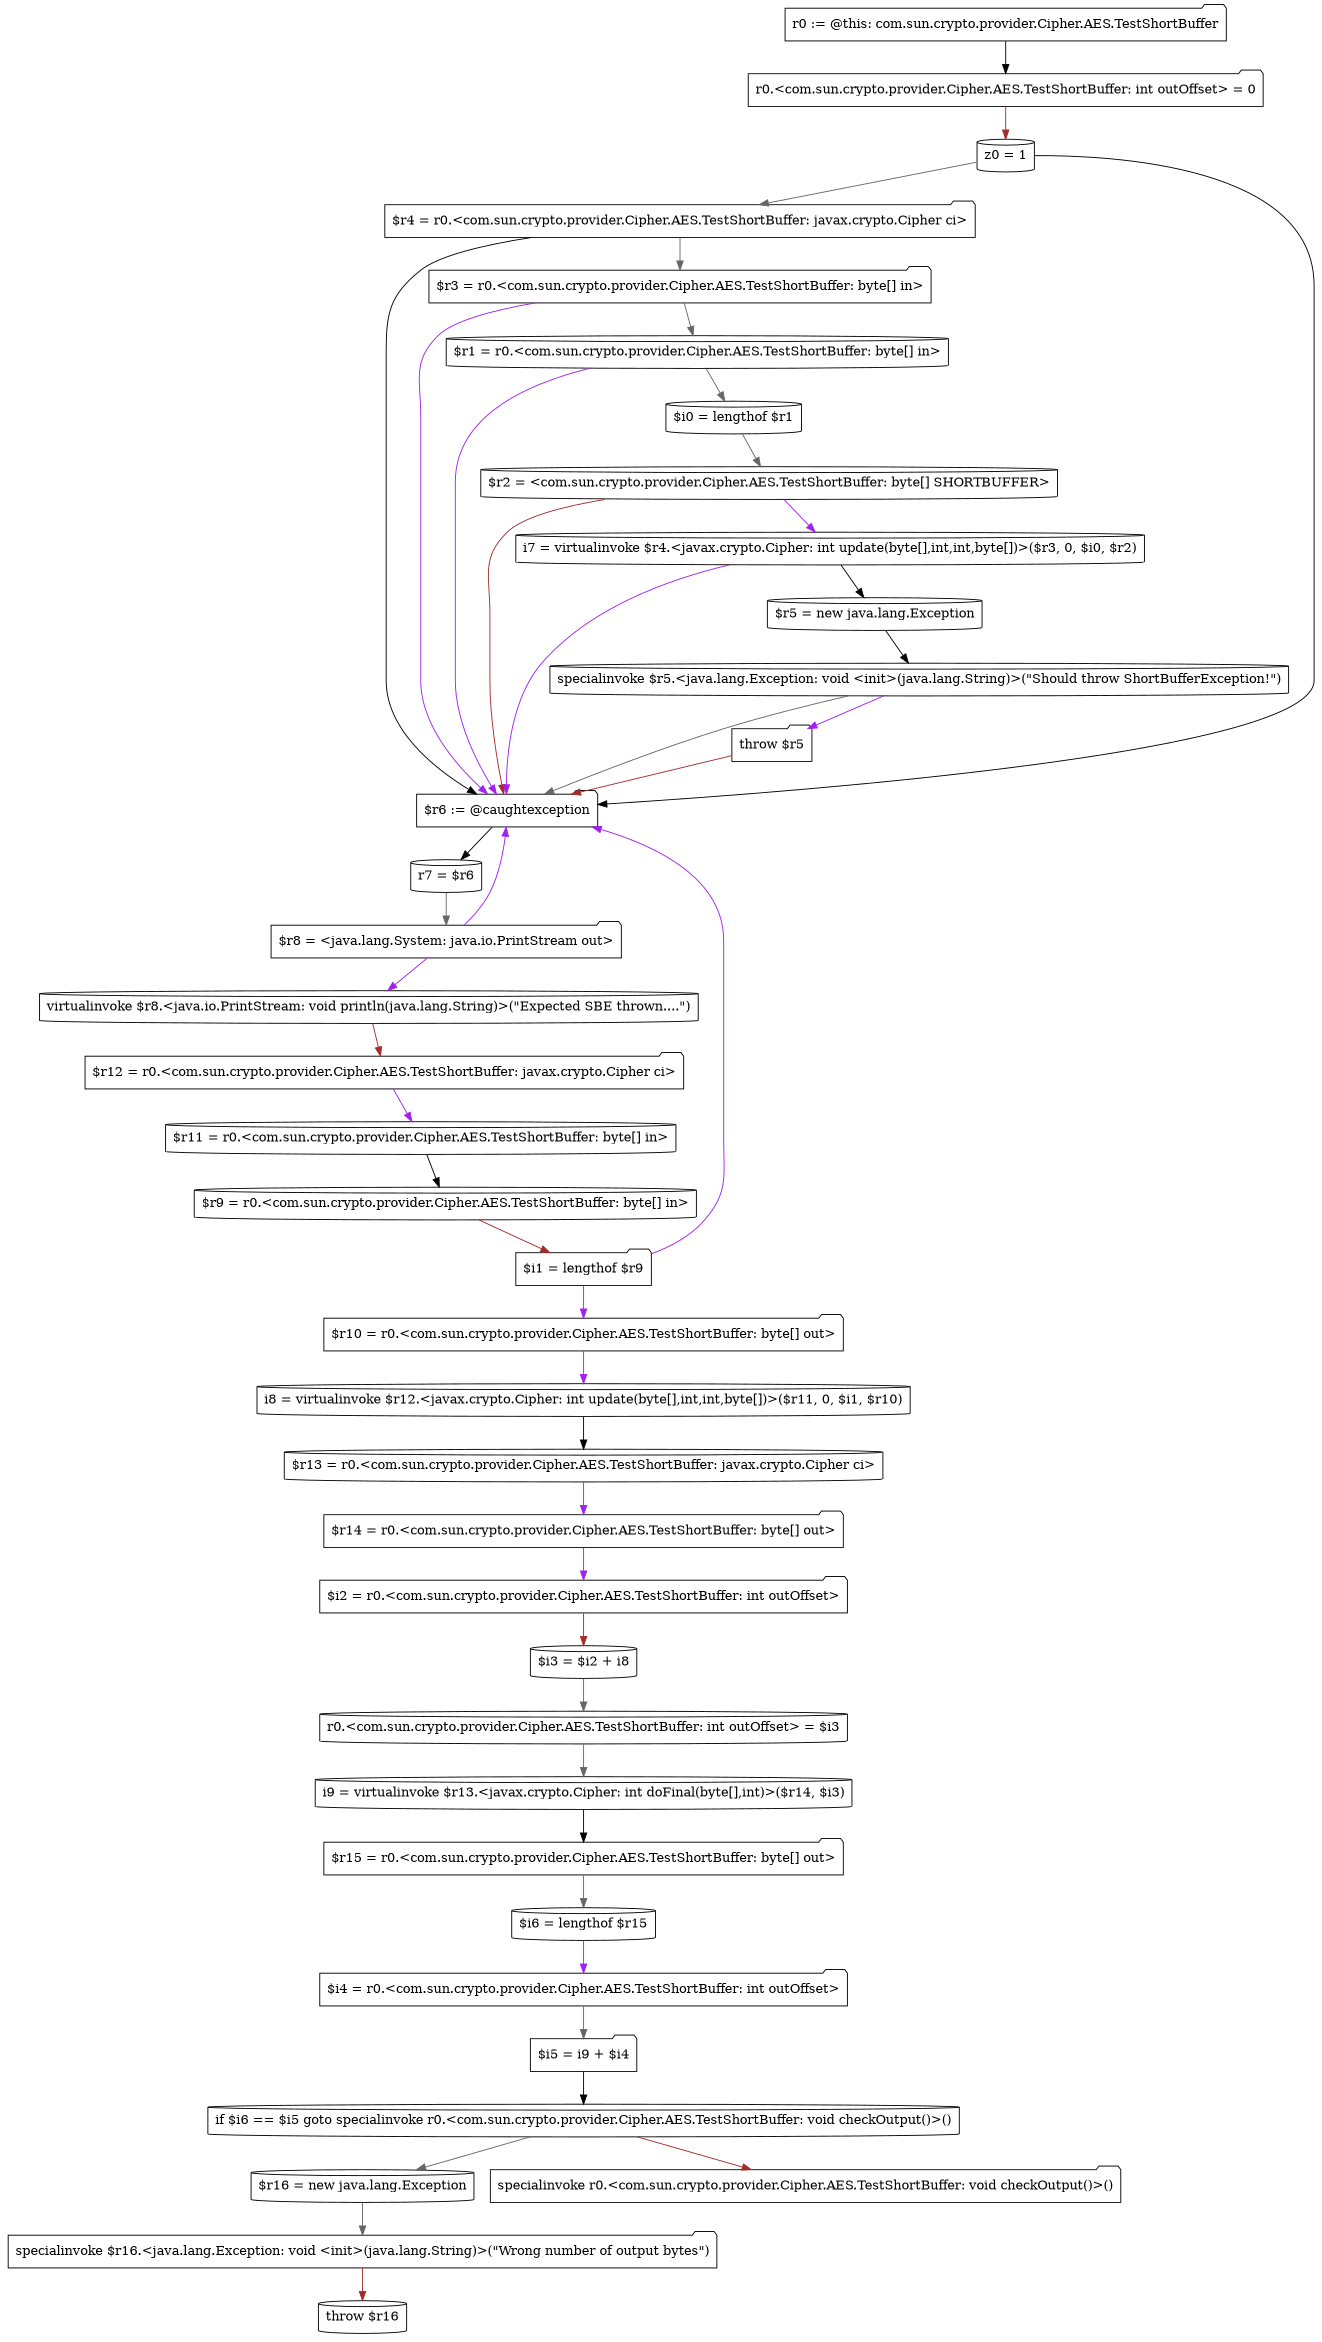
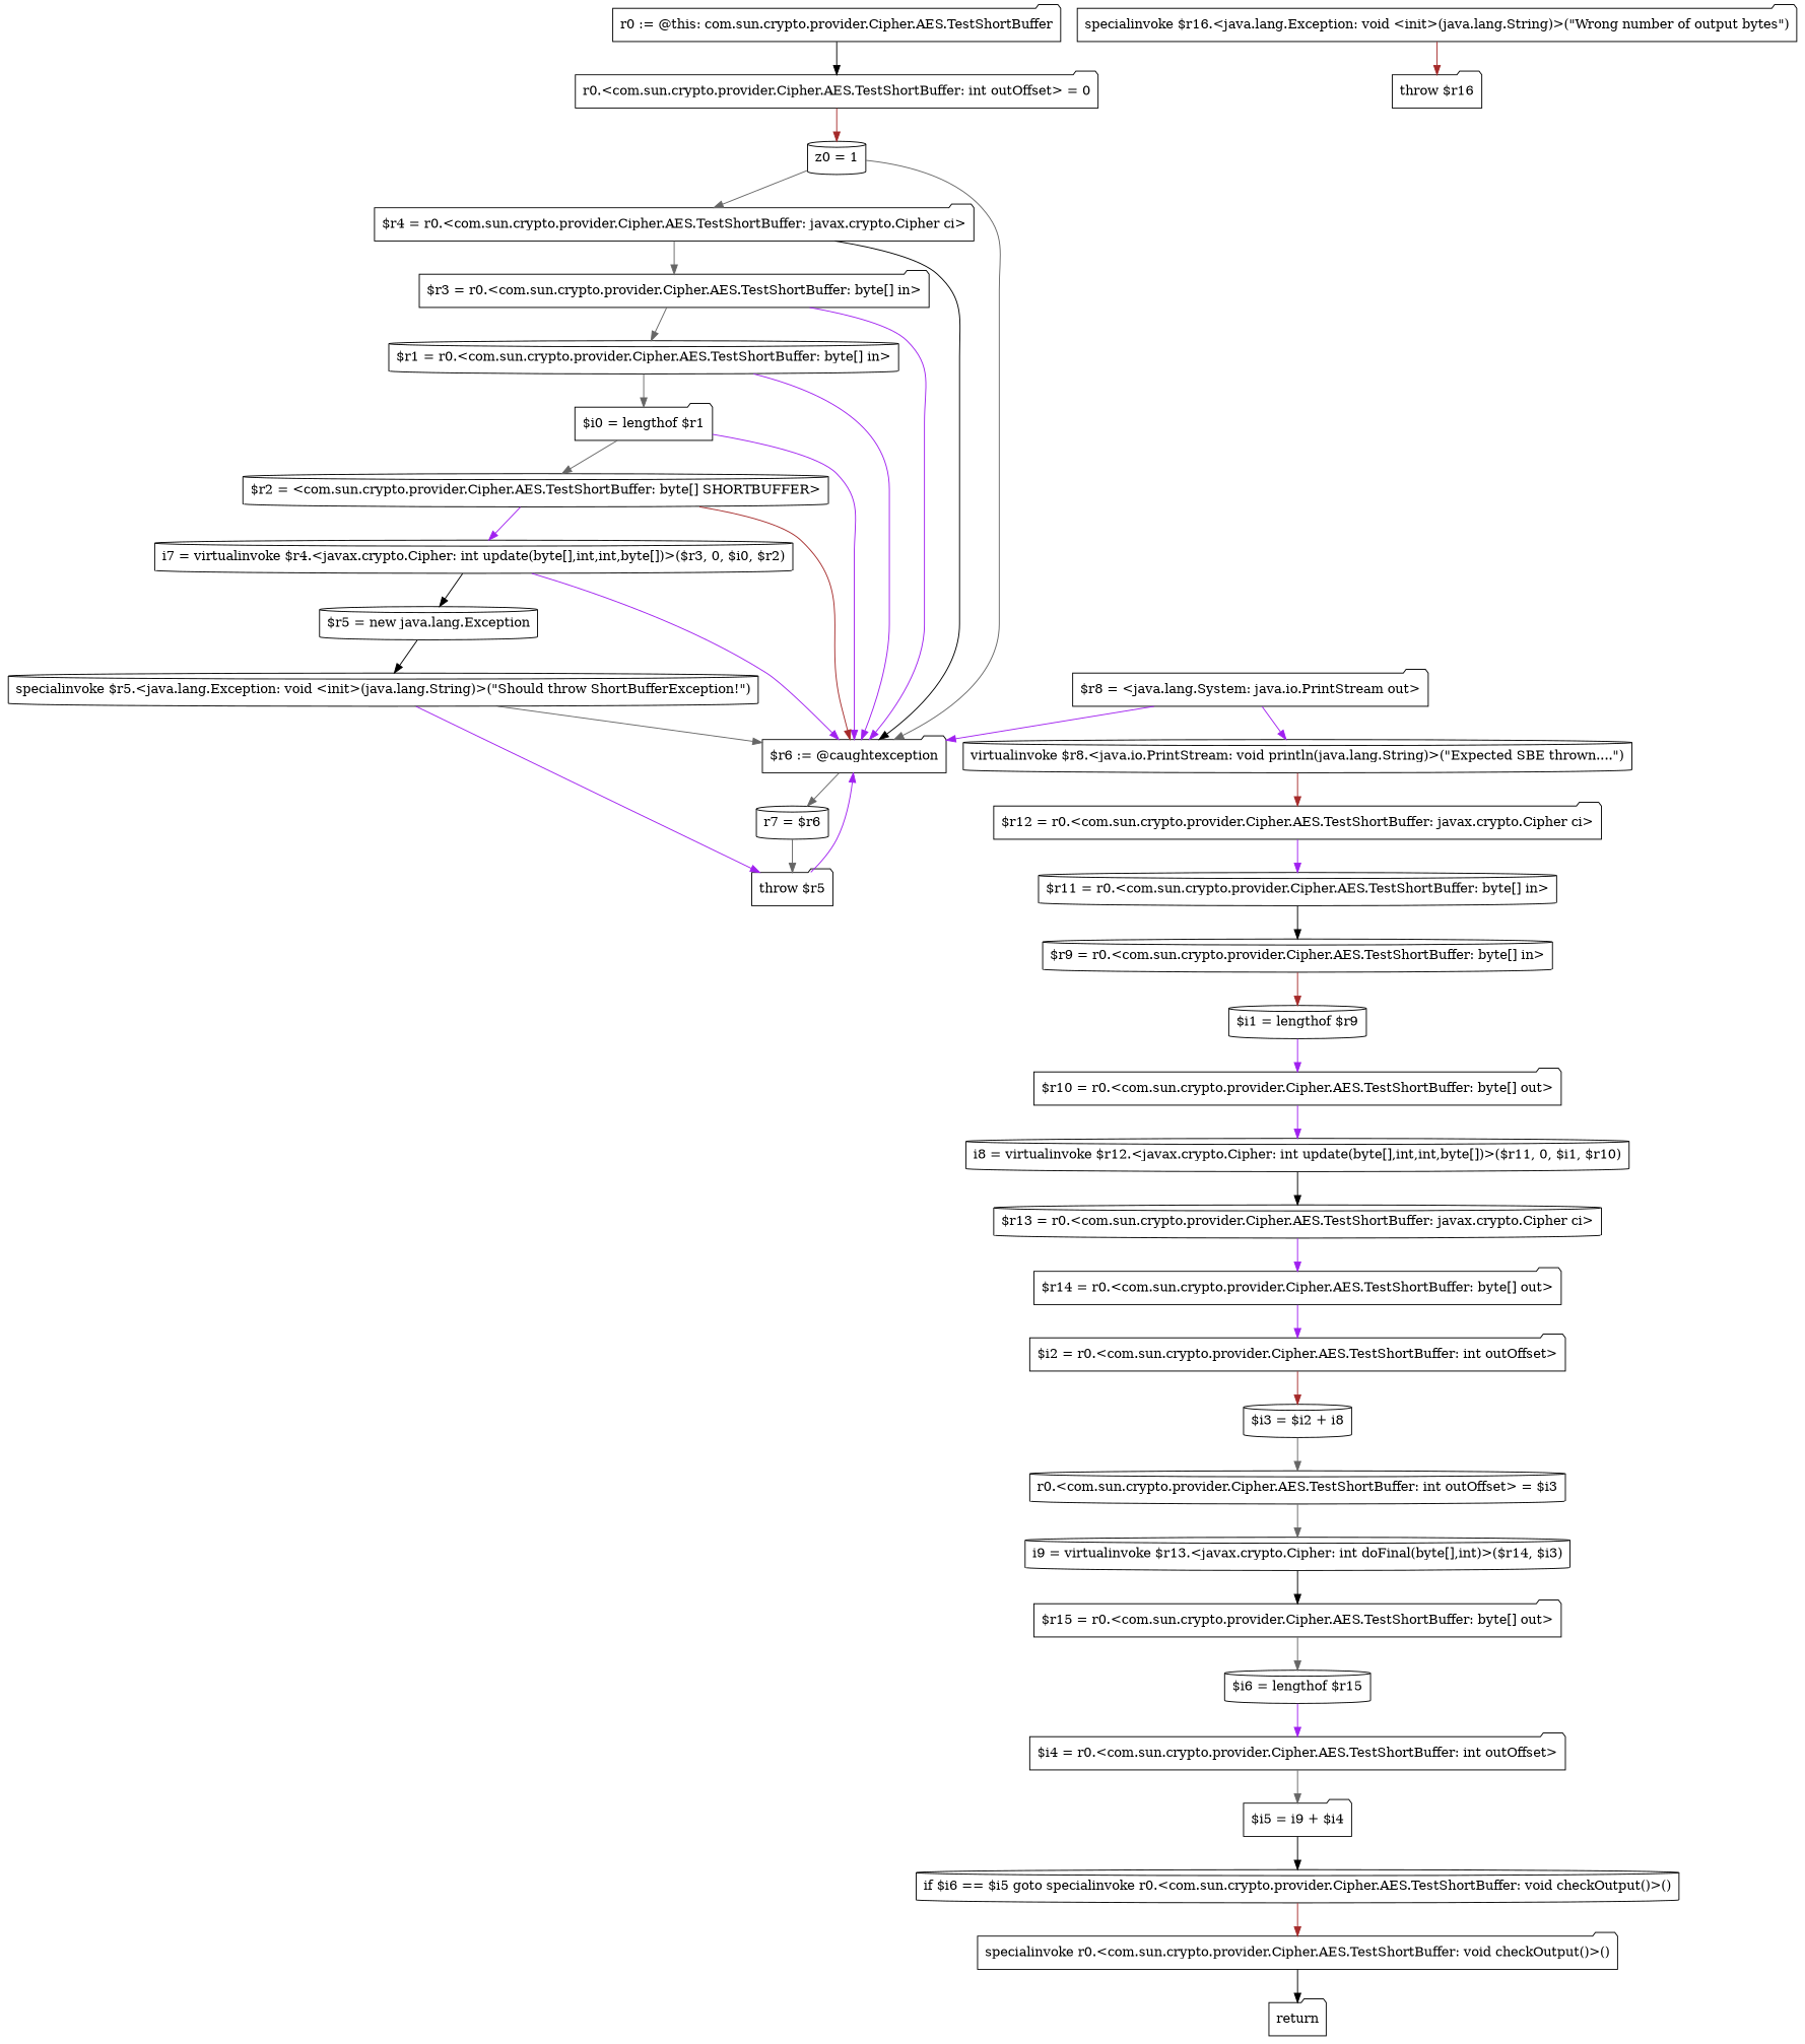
  digraph {
    node [shape=folder]
    edge [color=gray40]
    "r0 := @this: com.sun.crypto.provider.Cipher.AES.TestShortBuffer"
    "r0.<com.sun.crypto.provider.Cipher.AES.TestShortBuffer: int outOffset> = 0"
    n3 [label="z0 = 1" shape=cylinder]
    "$r4 = r0.<com.sun.crypto.provider.Cipher.AES.TestShortBuffer: javax.crypto.Cipher ci>"
    "$r6 := @caughtexception"
    "$r3 = r0.<com.sun.crypto.provider.Cipher.AES.TestShortBuffer: byte[] in>"
    "r7 = $r6" [shape=cylinder]
    "$r1 = r0.<com.sun.crypto.provider.Cipher.AES.TestShortBuffer: byte[] in>" [shape=cylinder]
-   "$i0 = lengthof $r1" [shape=cylinder]
+   "$i0 = lengthof $r1"
    "$r2 = <com.sun.crypto.provider.Cipher.AES.TestShortBuffer: byte[] SHORTBUFFER>" [shape=cylinder]
    "i7 = virtualinvoke $r4.<javax.crypto.Cipher: int update(byte[],int,int,byte[])>($r3, 0, $i0, $r2)" [shape=cylinder]
    "$r5 = new java.lang.Exception" [shape=cylinder]
    "specialinvoke $r5.<java.lang.Exception: void <init>(java.lang.String)>(\"Should throw ShortBufferException!\")" [shape=cylinder]
    "throw $r5"
    "$r8 = <java.lang.System: java.io.PrintStream out>"
    "virtualinvoke $r8.<java.io.PrintStream: void println(java.lang.String)>(\"Expected SBE thrown....\")" [shape=cylinder]
    "$r12 = r0.<com.sun.crypto.provider.Cipher.AES.TestShortBuffer: javax.crypto.Cipher ci>"
    "$r11 = r0.<com.sun.crypto.provider.Cipher.AES.TestShortBuffer: byte[] in>" [shape=cylinder]
    "$r9 = r0.<com.sun.crypto.provider.Cipher.AES.TestShortBuffer: byte[] in>" [shape=cylinder]
-   "$i1 = lengthof $r9"
+   "$i1 = lengthof $r9" [shape=cylinder]
    "$r10 = r0.<com.sun.crypto.provider.Cipher.AES.TestShortBuffer: byte[] out>"
    "i8 = virtualinvoke $r12.<javax.crypto.Cipher: int update(byte[],int,int,byte[])>($r11, 0, $i1, $r10)" [shape=cylinder]
    "$r13 = r0.<com.sun.crypto.provider.Cipher.AES.TestShortBuffer: javax.crypto.Cipher ci>" [shape=cylinder]
    "$r14 = r0.<com.sun.crypto.provider.Cipher.AES.TestShortBuffer: byte[] out>"
    "$i2 = r0.<com.sun.crypto.provider.Cipher.AES.TestShortBuffer: int outOffset>"
    "$i3 = $i2 + i8" [shape=cylinder]
    "r0.<com.sun.crypto.provider.Cipher.AES.TestShortBuffer: int outOffset> = $i3" [shape=cylinder]
    "i9 = virtualinvoke $r13.<javax.crypto.Cipher: int doFinal(byte[],int)>($r14, $i3)" [shape=cylinder]
    "$r15 = r0.<com.sun.crypto.provider.Cipher.AES.TestShortBuffer: byte[] out>"
    "$i6 = lengthof $r15" [shape=cylinder]
    "$i4 = r0.<com.sun.crypto.provider.Cipher.AES.TestShortBuffer: int outOffset>"
    "$i5 = i9 + $i4"
    "if $i6 == $i5 goto specialinvoke r0.<com.sun.crypto.provider.Cipher.AES.TestShortBuffer: void checkOutput()>()" [shape=cylinder]
-   "$r16 = new java.lang.Exception" [shape=cylinder]
    "specialinvoke r0.<com.sun.crypto.provider.Cipher.AES.TestShortBuffer: void checkOutput()>()"
    "specialinvoke $r16.<java.lang.Exception: void <init>(java.lang.String)>(\"Wrong number of output bytes\")"
-   "throw $r16" [shape=cylinder]
+   return
+   "throw $r16"
    "r0 := @this: com.sun.crypto.provider.Cipher.AES.TestShortBuffer" -> "r0.<com.sun.crypto.provider.Cipher.AES.TestShortBuffer: int outOffset> = 0" [color=black]
    "r0.<com.sun.crypto.provider.Cipher.AES.TestShortBuffer: int outOffset> = 0" -> n3 [color=brown]
    n3 -> "$r4 = r0.<com.sun.crypto.provider.Cipher.AES.TestShortBuffer: javax.crypto.Cipher ci>"
-   n3 -> "$r6 := @caughtexception" [color=black]
+   n3 -> "$r6 := @caughtexception"
    "$r4 = r0.<com.sun.crypto.provider.Cipher.AES.TestShortBuffer: javax.crypto.Cipher ci>" -> "$r6 := @caughtexception" [color=black]
    "$r4 = r0.<com.sun.crypto.provider.Cipher.AES.TestShortBuffer: javax.crypto.Cipher ci>" -> "$r3 = r0.<com.sun.crypto.provider.Cipher.AES.TestShortBuffer: byte[] in>"
-   "$r6 := @caughtexception" -> "r7 = $r6" [color=black]
+   "$r6 := @caughtexception" -> "r7 = $r6"
    "$r3 = r0.<com.sun.crypto.provider.Cipher.AES.TestShortBuffer: byte[] in>" -> "$r6 := @caughtexception" [color=purple]
    "$r3 = r0.<com.sun.crypto.provider.Cipher.AES.TestShortBuffer: byte[] in>" -> "$r1 = r0.<com.sun.crypto.provider.Cipher.AES.TestShortBuffer: byte[] in>"
-   "r7 = $r6" -> "$r8 = <java.lang.System: java.io.PrintStream out>"
+   "r7 = $r6" -> "throw $r5"
    "$r1 = r0.<com.sun.crypto.provider.Cipher.AES.TestShortBuffer: byte[] in>" -> "$r6 := @caughtexception" [color=purple]
    "$r1 = r0.<com.sun.crypto.provider.Cipher.AES.TestShortBuffer: byte[] in>" -> "$i0 = lengthof $r1"
-   "$i1 = lengthof $r9" -> "$r6 := @caughtexception" [color=purple]
+   "$i0 = lengthof $r1" -> "$r6 := @caughtexception" [color=purple]
    "$i0 = lengthof $r1" -> "$r2 = <com.sun.crypto.provider.Cipher.AES.TestShortBuffer: byte[] SHORTBUFFER>"
    "$r2 = <com.sun.crypto.provider.Cipher.AES.TestShortBuffer: byte[] SHORTBUFFER>" -> "$r6 := @caughtexception" [color=brown]
    "$r2 = <com.sun.crypto.provider.Cipher.AES.TestShortBuffer: byte[] SHORTBUFFER>" -> "i7 = virtualinvoke $r4.<javax.crypto.Cipher: int update(byte[],int,int,byte[])>($r3, 0, $i0, $r2)" [color=purple]
    "i7 = virtualinvoke $r4.<javax.crypto.Cipher: int update(byte[],int,int,byte[])>($r3, 0, $i0, $r2)" -> "$r6 := @caughtexception" [color=purple]
    "i7 = virtualinvoke $r4.<javax.crypto.Cipher: int update(byte[],int,int,byte[])>($r3, 0, $i0, $r2)" -> "$r5 = new java.lang.Exception" [color=black]
    "$r5 = new java.lang.Exception" -> "specialinvoke $r5.<java.lang.Exception: void <init>(java.lang.String)>(\"Should throw ShortBufferException!\")" [color=black]
    "specialinvoke $r5.<java.lang.Exception: void <init>(java.lang.String)>(\"Should throw ShortBufferException!\")" -> "$r6 := @caughtexception"
    "specialinvoke $r5.<java.lang.Exception: void <init>(java.lang.String)>(\"Should throw ShortBufferException!\")" -> "throw $r5" [color=purple]
-   "throw $r5" -> "$r6 := @caughtexception" [color=brown]
+   "throw $r5" -> "$r6 := @caughtexception" [color=purple]
    "$r8 = <java.lang.System: java.io.PrintStream out>" -> "$r6 := @caughtexception" [color=purple]
    "$r8 = <java.lang.System: java.io.PrintStream out>" -> "virtualinvoke $r8.<java.io.PrintStream: void println(java.lang.String)>(\"Expected SBE thrown....\")" [color=purple]
    "virtualinvoke $r8.<java.io.PrintStream: void println(java.lang.String)>(\"Expected SBE thrown....\")" -> "$r12 = r0.<com.sun.crypto.provider.Cipher.AES.TestShortBuffer: javax.crypto.Cipher ci>" [color=brown]
    "$r12 = r0.<com.sun.crypto.provider.Cipher.AES.TestShortBuffer: javax.crypto.Cipher ci>" -> "$r11 = r0.<com.sun.crypto.provider.Cipher.AES.TestShortBuffer: byte[] in>" [color=purple]
    "$r11 = r0.<com.sun.crypto.provider.Cipher.AES.TestShortBuffer: byte[] in>" -> "$r9 = r0.<com.sun.crypto.provider.Cipher.AES.TestShortBuffer: byte[] in>" [color=black]
    "$r9 = r0.<com.sun.crypto.provider.Cipher.AES.TestShortBuffer: byte[] in>" -> "$i1 = lengthof $r9" [color=brown]
    "$i1 = lengthof $r9" -> "$r10 = r0.<com.sun.crypto.provider.Cipher.AES.TestShortBuffer: byte[] out>" [color=purple]
    "$r10 = r0.<com.sun.crypto.provider.Cipher.AES.TestShortBuffer: byte[] out>" -> "i8 = virtualinvoke $r12.<javax.crypto.Cipher: int update(byte[],int,int,byte[])>($r11, 0, $i1, $r10)" [color=purple]
    "i8 = virtualinvoke $r12.<javax.crypto.Cipher: int update(byte[],int,int,byte[])>($r11, 0, $i1, $r10)" -> "$r13 = r0.<com.sun.crypto.provider.Cipher.AES.TestShortBuffer: javax.crypto.Cipher ci>" [color=black]
    "$r13 = r0.<com.sun.crypto.provider.Cipher.AES.TestShortBuffer: javax.crypto.Cipher ci>" -> "$r14 = r0.<com.sun.crypto.provider.Cipher.AES.TestShortBuffer: byte[] out>" [color=purple]
    "$r14 = r0.<com.sun.crypto.provider.Cipher.AES.TestShortBuffer: byte[] out>" -> "$i2 = r0.<com.sun.crypto.provider.Cipher.AES.TestShortBuffer: int outOffset>" [color=purple]
    "$i2 = r0.<com.sun.crypto.provider.Cipher.AES.TestShortBuffer: int outOffset>" -> "$i3 = $i2 + i8" [color=brown]
    "$i3 = $i2 + i8" -> "r0.<com.sun.crypto.provider.Cipher.AES.TestShortBuffer: int outOffset> = $i3"
    "r0.<com.sun.crypto.provider.Cipher.AES.TestShortBuffer: int outOffset> = $i3" -> "i9 = virtualinvoke $r13.<javax.crypto.Cipher: int doFinal(byte[],int)>($r14, $i3)"
    "i9 = virtualinvoke $r13.<javax.crypto.Cipher: int doFinal(byte[],int)>($r14, $i3)" -> "$r15 = r0.<com.sun.crypto.provider.Cipher.AES.TestShortBuffer: byte[] out>" [color=black]
    "$r15 = r0.<com.sun.crypto.provider.Cipher.AES.TestShortBuffer: byte[] out>" -> "$i6 = lengthof $r15"
    "$i6 = lengthof $r15" -> "$i4 = r0.<com.sun.crypto.provider.Cipher.AES.TestShortBuffer: int outOffset>" [color=purple]
    "$i4 = r0.<com.sun.crypto.provider.Cipher.AES.TestShortBuffer: int outOffset>" -> "$i5 = i9 + $i4"
    "$i5 = i9 + $i4" -> "if $i6 == $i5 goto specialinvoke r0.<com.sun.crypto.provider.Cipher.AES.TestShortBuffer: void checkOutput()>()" [color=black]
-   "if $i6 == $i5 goto specialinvoke r0.<com.sun.crypto.provider.Cipher.AES.TestShortBuffer: void checkOutput()>()" -> "$r16 = new java.lang.Exception"
    "if $i6 == $i5 goto specialinvoke r0.<com.sun.crypto.provider.Cipher.AES.TestShortBuffer: void checkOutput()>()" -> "specialinvoke r0.<com.sun.crypto.provider.Cipher.AES.TestShortBuffer: void checkOutput()>()" [color=brown]
-   "$r16 = new java.lang.Exception" -> "specialinvoke $r16.<java.lang.Exception: void <init>(java.lang.String)>(\"Wrong number of output bytes\")"
+   "specialinvoke r0.<com.sun.crypto.provider.Cipher.AES.TestShortBuffer: void checkOutput()>()" -> return [color=black]
    "specialinvoke $r16.<java.lang.Exception: void <init>(java.lang.String)>(\"Wrong number of output bytes\")" -> "throw $r16" [color=brown]
  }
